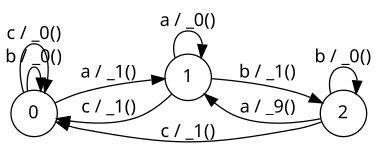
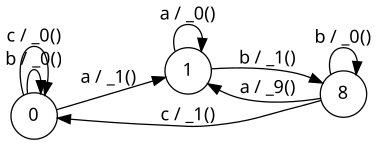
  digraph {
    fontname="Noto Sans"
    rankdir=LR
    node [fontname="Noto Sans" shape=circle]
    edge [fontname="Noto Sans"]
    n1 [label=0]
    n2 [label=1]
-   n3 [label=2]
+   n3 [label=8]
    n1 -> n1 [label="b / _0()"]
    n1 -> n1 [label="c / _0()"]
    n1 -> n2 [label="a / _1()"]
-   n2 -> n1 [label="c / _1()"]
    n2 -> n2 [label="a / _0()"]
    n2 -> n3 [label="b / _1()"]
    n3 -> n1 [label="c / _1()"]
    n3 -> n2 [label="a / _9()"]
    n3 -> n3 [label="b / _0()"]
  }
